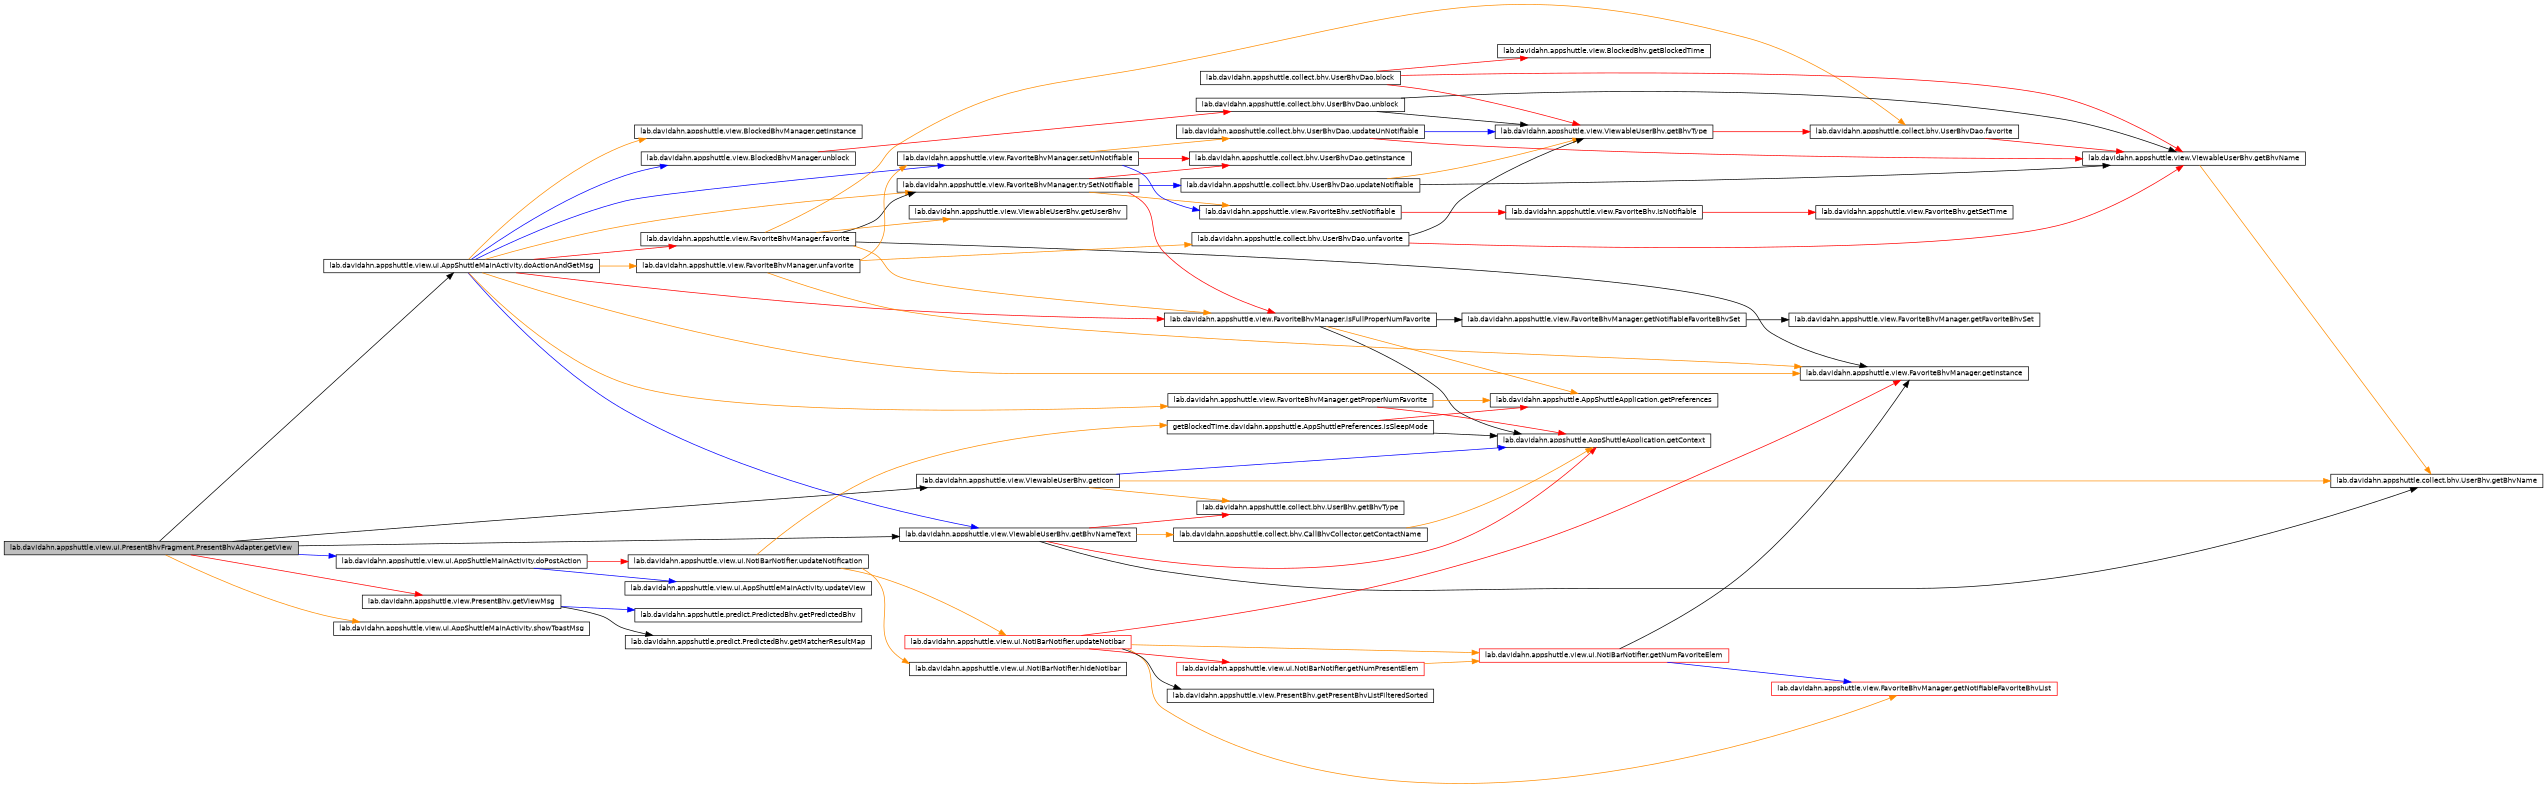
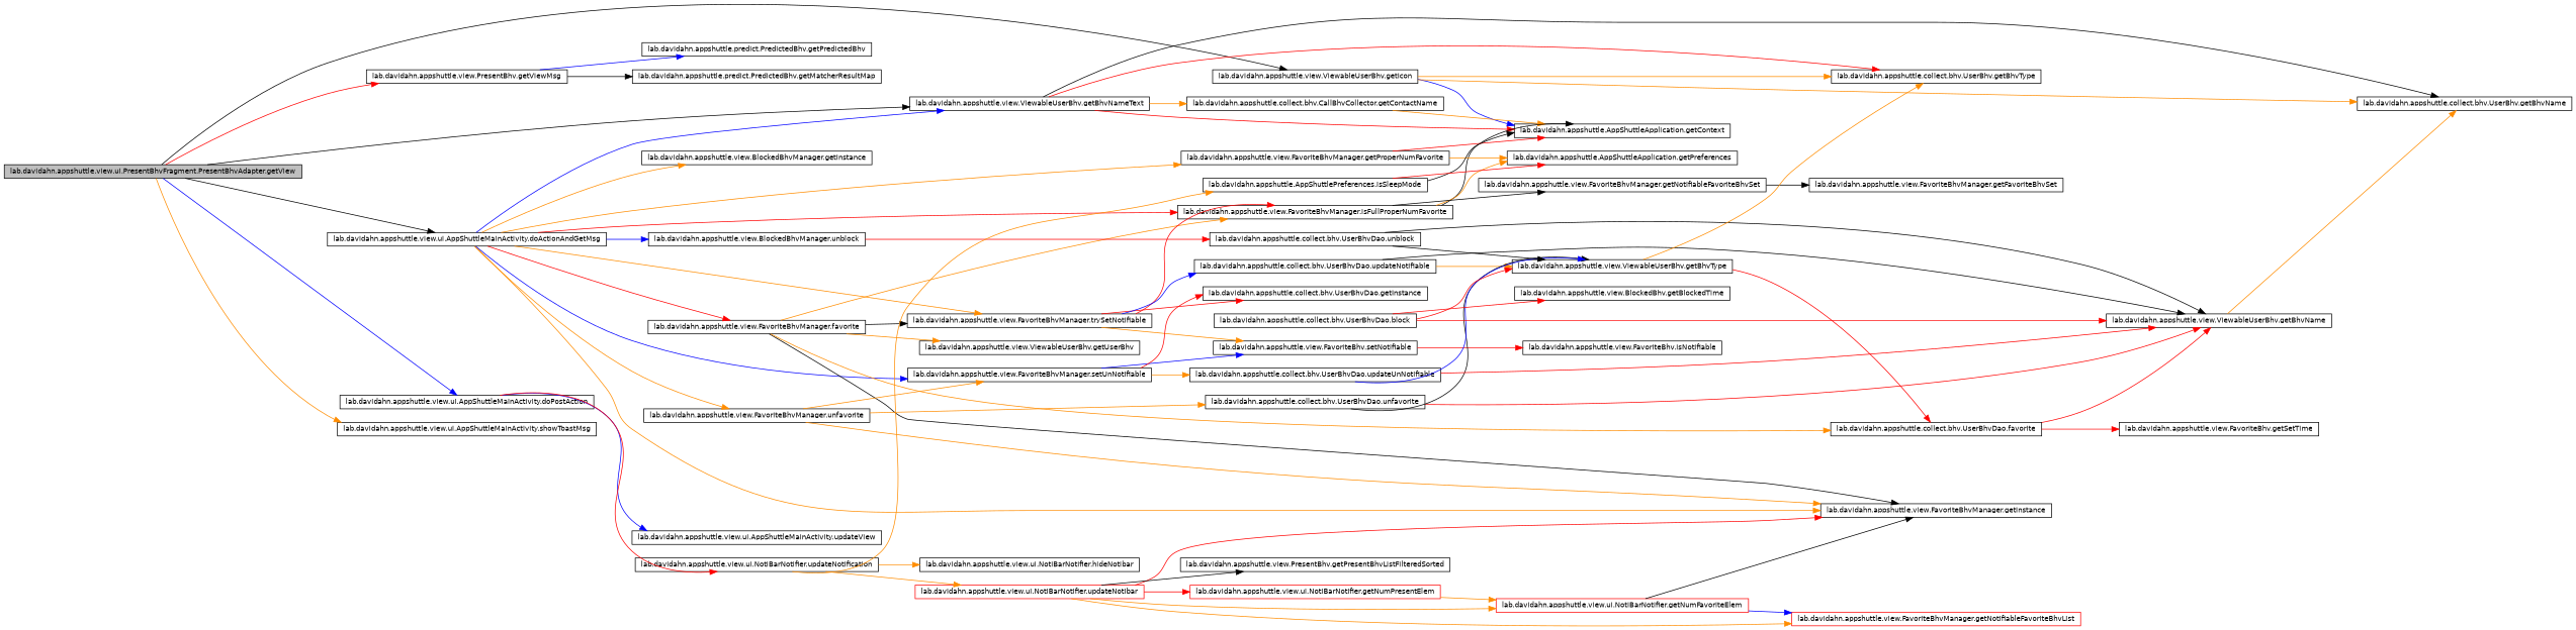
  digraph {
    rankdir=LR
    node [color=black fillcolor=white fontname=Helvetica fontsize=10 shape=record style=filled]
    edge [color=darkorange fontname=Helvetica fontsize=10 labelfontname=Helvetica labelfontsize=10 style=solid]
    n1 [fillcolor=grey75 fontcolor=black height=0.2 label="lab.davidahn.appshuttle.view.ui.PresentBhvFragment.PresentBhvAdapter.getView" width=0.4]
    n2 [height=0.2 label="lab.davidahn.appshuttle.view.ViewableUserBhv.getIcon" width=0.4]
    n3 [height=0.2 label="lab.davidahn.appshuttle.view.ViewableUserBhv.getBhvNameText" width=0.4]
    n4 [height=0.2 label="lab.davidahn.appshuttle.view.PresentBhv.getViewMsg" width=0.4]
    n5 [height=0.2 label="lab.davidahn.appshuttle.view.ui.AppShuttleMainActivity.doActionAndGetMsg" width=0.4]
    n6 [height=0.2 label="lab.davidahn.appshuttle.view.ui.AppShuttleMainActivity.doPostAction" width=0.4]
    n7 [height=0.2 label="lab.davidahn.appshuttle.view.ui.AppShuttleMainActivity.showToastMsg" width=0.4]
    n8 [height=0.2 label="lab.davidahn.appshuttle.AppShuttleApplication.getContext" width=0.4]
    n9 [height=0.2 label="lab.davidahn.appshuttle.collect.bhv.UserBhv.getBhvType" width=0.4]
    n10 [height=0.2 label="lab.davidahn.appshuttle.collect.bhv.UserBhv.getBhvName" width=0.4]
    n11 [height=0.2 label="lab.davidahn.appshuttle.collect.bhv.CallBhvCollector.getContactName" width=0.4]
    n12 [height=0.2 label="lab.davidahn.appshuttle.predict.PredictedBhv.getPredictedBhv" width=0.4]
    n13 [height=0.2 label="lab.davidahn.appshuttle.predict.PredictedBhv.getMatcherResultMap" width=0.4]
    n14 [height=0.2 label="lab.davidahn.appshuttle.view.FavoriteBhvManager.getInstance" width=0.4]
    n15 [height=0.2 label="lab.davidahn.appshuttle.view.FavoriteBhvManager.favorite" width=0.4]
    n16 [height=0.2 label="lab.davidahn.appshuttle.view.FavoriteBhvManager.isFullProperNumFavorite" width=0.4]
    n17 [height=0.2 label="lab.davidahn.appshuttle.view.FavoriteBhvManager.trySetNotifiable" width=0.4]
    n18 [height=0.2 label="lab.davidahn.appshuttle.view.BlockedBhvManager.getInstance" width=0.4]
    n19 [height=0.2 label="lab.davidahn.appshuttle.view.FavoriteBhvManager.unfavorite" width=0.4]
    n20 [height=0.2 label="lab.davidahn.appshuttle.view.FavoriteBhvManager.setUnNotifiable" width=0.4]
    n21 [height=0.2 label="lab.davidahn.appshuttle.view.BlockedBhvManager.unblock" width=0.4]
    n22 [height=0.2 label="lab.davidahn.appshuttle.view.FavoriteBhvManager.getProperNumFavorite" width=0.4]
    n23 [height=0.2 label="lab.davidahn.appshuttle.view.ui.AppShuttleMainActivity.updateView" width=0.4]
    n24 [height=0.2 label="lab.davidahn.appshuttle.view.ui.NotiBarNotifier.updateNotification" width=0.4]
    n25 [height=0.2 label="lab.davidahn.appshuttle.collect.bhv.UserBhvDao.favorite" width=0.4]
    n26 [height=0.2 label="lab.davidahn.appshuttle.view.ViewableUserBhv.getUserBhv" width=0.4]
    n27 [height=0.2 label="lab.davidahn.appshuttle.AppShuttleApplication.getPreferences" width=0.4]
    n28 [height=0.2 label="lab.davidahn.appshuttle.view.FavoriteBhvManager.getNotifiableFavoriteBhvSet" width=0.4]
    n29 [height=0.2 label="lab.davidahn.appshuttle.view.FavoriteBhv.setNotifiable" width=0.4]
    n30 [height=0.2 label="lab.davidahn.appshuttle.collect.bhv.UserBhvDao.getInstance" width=0.4]
    n31 [height=0.2 label="lab.davidahn.appshuttle.collect.bhv.UserBhvDao.updateNotifiable" width=0.4]
    n32 [height=0.2 label="lab.davidahn.appshuttle.collect.bhv.UserBhvDao.unfavorite" width=0.4]
    n33 [height=0.2 label="lab.davidahn.appshuttle.collect.bhv.UserBhvDao.updateUnNotifiable" width=0.4]
    n34 [height=0.2 label="lab.davidahn.appshuttle.collect.bhv.UserBhvDao.unblock" width=0.4]
    n35 [height=0.2 label="lab.davidahn.appshuttle.view.ViewableUserBhv.getBhvName" width=0.4]
    n36 [height=0.2 label="lab.davidahn.appshuttle.view.FavoriteBhv.getSetTime" width=0.4]
    n37 [height=0.2 label="lab.davidahn.appshuttle.view.FavoriteBhvManager.getFavoriteBhvSet" width=0.4]
    n38 [height=0.2 label="lab.davidahn.appshuttle.view.FavoriteBhv.isNotifiable" width=0.4]
    n39 [height=0.2 label="lab.davidahn.appshuttle.view.ViewableUserBhv.getBhvType" width=0.4]
    n40 [height=0.2 label="lab.davidahn.appshuttle.collect.bhv.UserBhvDao.block" width=0.4]
    n41 [height=0.2 label="lab.davidahn.appshuttle.view.BlockedBhv.getBlockedTime" width=0.4]
-   n42 [height=0.2 label="getBlockedTime.davidahn.appshuttle.AppShuttlePreferences.isSleepMode" width=0.4]
+   n42 [height=0.2 label="lab.davidahn.appshuttle.AppShuttlePreferences.isSleepMode" width=0.4]
    n43 [height=0.2 label="lab.davidahn.appshuttle.view.ui.NotiBarNotifier.hideNotibar" width=0.4]
    n44 [color=red height=0.2 label="lab.davidahn.appshuttle.view.ui.NotiBarNotifier.updateNotibar" width=0.4]
    n45 [color=red height=0.2 label="lab.davidahn.appshuttle.view.FavoriteBhvManager.getNotifiableFavoriteBhvList" width=0.4]
    n46 [color=red height=0.2 label="lab.davidahn.appshuttle.view.ui.NotiBarNotifier.getNumFavoriteElem" width=0.4]
    n47 [height=0.2 label="lab.davidahn.appshuttle.view.PresentBhv.getPresentBhvListFilteredSorted" width=0.4]
    n48 [color=red height=0.2 label="lab.davidahn.appshuttle.view.ui.NotiBarNotifier.getNumPresentElem" width=0.4]
    n1 -> n2 [color=black]
    n1 -> n3 [color=black]
    n1 -> n4 [color=red]
    n1 -> n5 [color=black]
    n1 -> n6 [color=blue]
    n1 -> n7
    n2 -> n8 [color=blue]
    n2 -> n9
    n2 -> n10
    n3 -> n8 [color=red]
    n3 -> n9 [color=red]
    n3 -> n10 [color=black]
    n3 -> n11
    n4 -> n12 [color=blue]
    n4 -> n13 [color=black]
    n5 -> n3 [color=blue]
    n5 -> n14
    n5 -> n15 [color=red]
    n5 -> n16 [color=red]
    n5 -> n17
    n5 -> n18
    n5 -> n19
    n5 -> n20 [color=blue]
    n5 -> n21 [color=blue]
    n5 -> n22
    n6 -> n23 [color=blue]
    n6 -> n24 [color=red]
    n11 -> n8
    n15 -> n14 [color=black]
    n15 -> n16
    n15 -> n17 [color=black]
    n15 -> n25
    n15 -> n26
    n16 -> n8 [color=black]
    n16 -> n27
    n16 -> n28 [color=black]
    n17 -> n16 [color=red]
    n17 -> n29
    n17 -> n30 [color=red]
    n17 -> n31 [color=blue]
    n19 -> n14
    n19 -> n20
    n19 -> n32
    n20 -> n29 [color=blue]
    n20 -> n30 [color=red]
    n20 -> n33
    n21 -> n34 [color=red]
    n22 -> n8 [color=red]
    n22 -> n27
    n24 -> n42
    n24 -> n43
    n24 -> n44
    n25 -> n35 [color=red]
-   n38 -> n36 [color=red]
+   n25 -> n36 [color=red]
    n28 -> n37 [color=black]
    n29 -> n38 [color=red]
    n31 -> n35 [color=black]
    n31 -> n39
    n32 -> n35 [color=red]
    n32 -> n39 [color=black]
    n33 -> n35 [color=red]
    n33 -> n39 [color=blue]
    n34 -> n35 [color=black]
    n34 -> n39 [color=black]
    n35 -> n10
+   n39 -> n9
    n39 -> n25 [color=red]
    n40 -> n35 [color=red]
    n40 -> n39 [color=red]
    n40 -> n41 [color=red]
    n42 -> n8 [color=black]
    n42 -> n27 [color=red]
    n44 -> n14 [color=red]
    n44 -> n45
    n44 -> n46
    n44 -> n47 [color=black]
    n44 -> n48 [color=red]
    n46 -> n14 [color=black]
    n46 -> n45 [color=blue]
    n48 -> n46
  }
